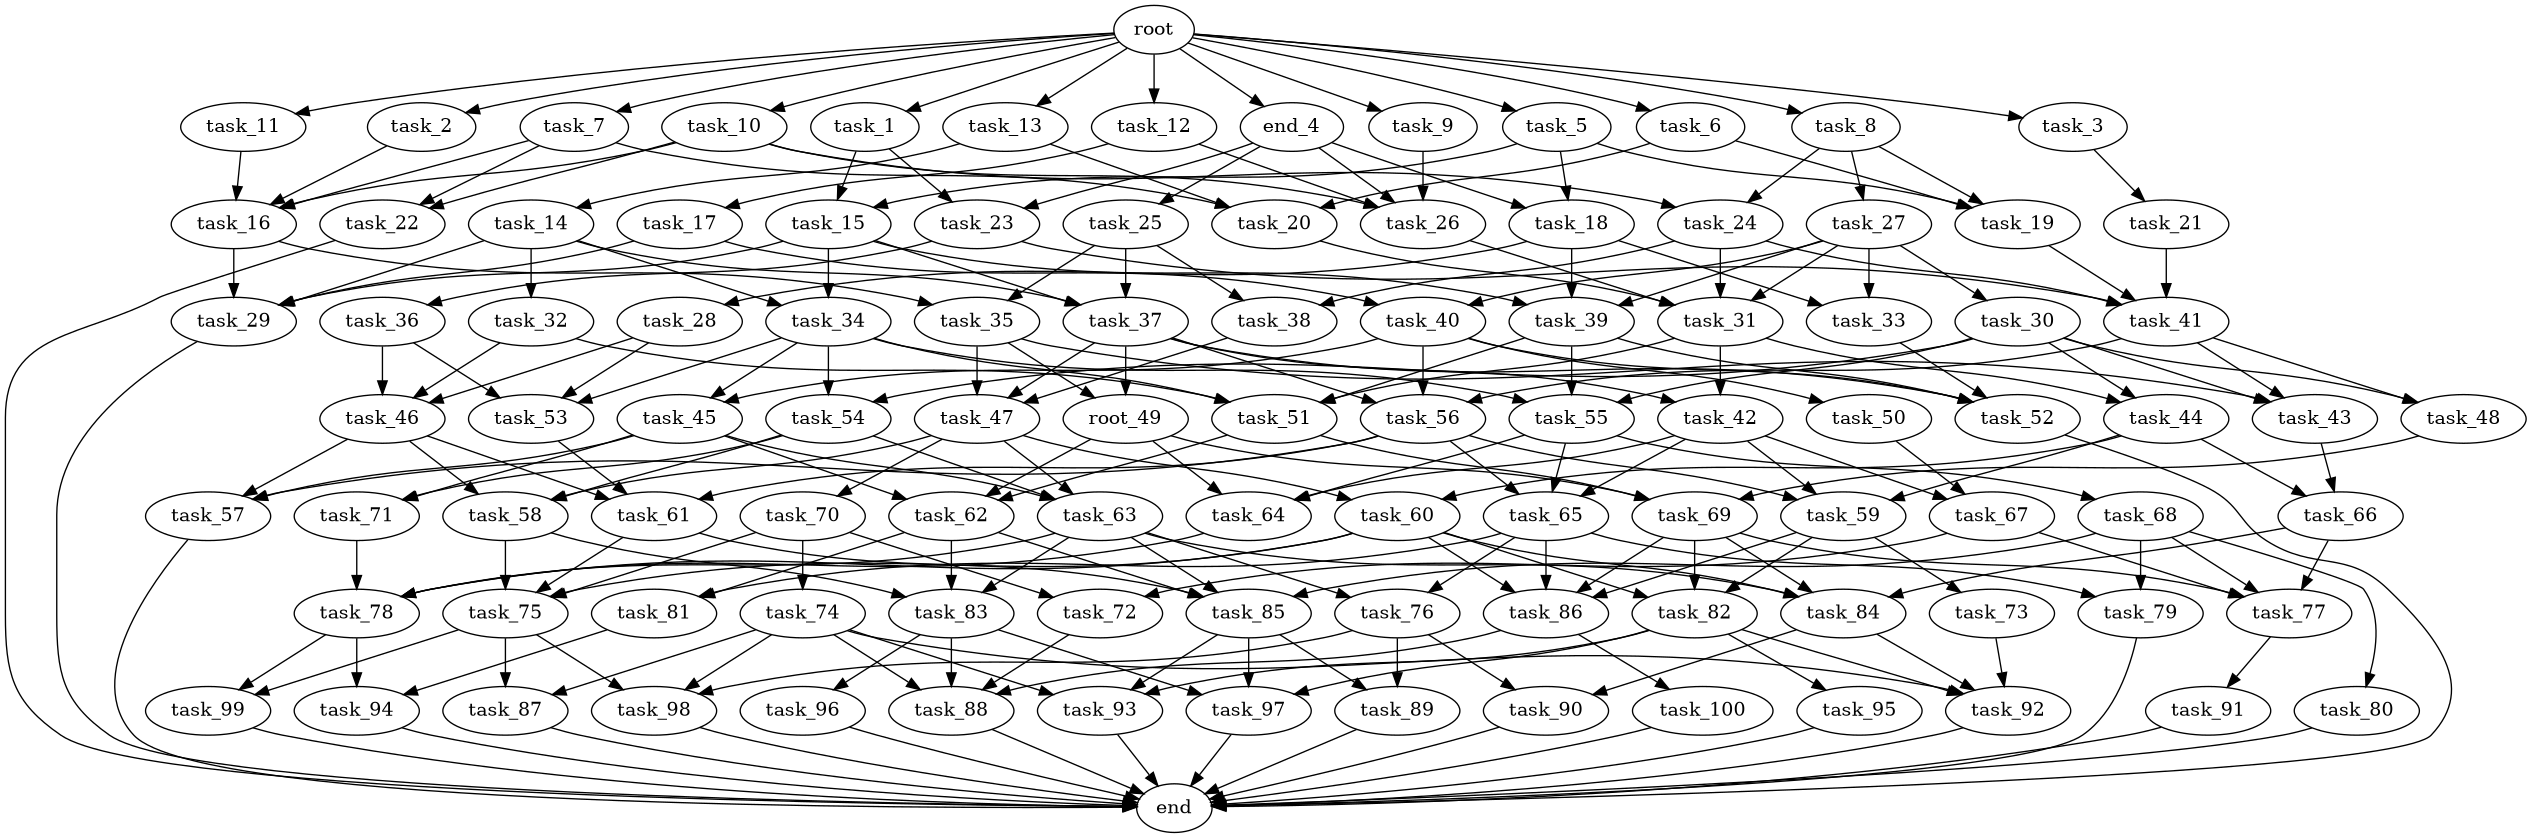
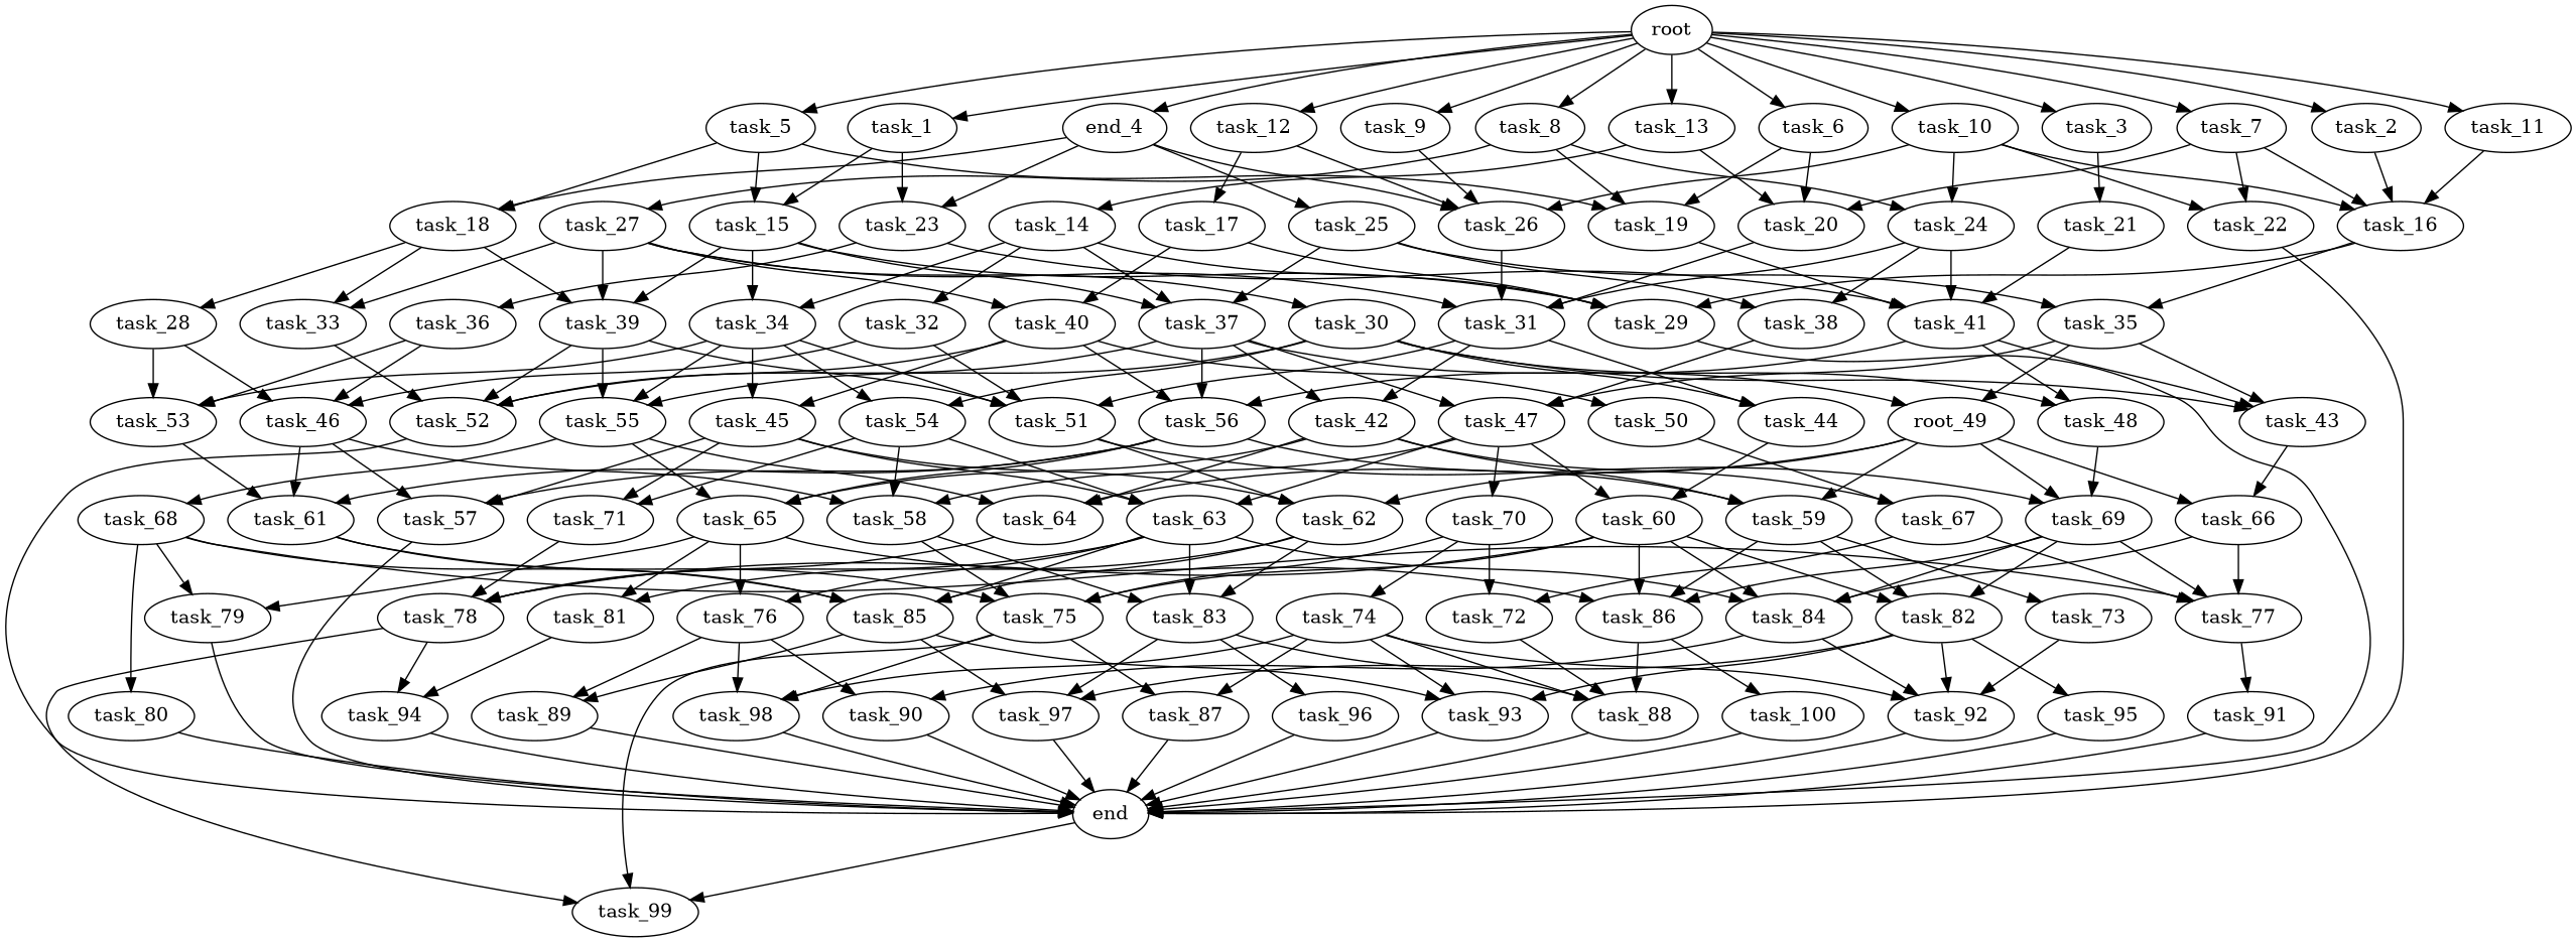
  digraph {
    task_66
    task_77
    task_84
    task_91
    task_92
    task_90
    task_71
    task_78
    task_94
    task_99
    task_79
    end
    task_27
    task_30
    task_40
    task_33
    task_39
    task_31
    task_54
    task_55
    task_44
    task_43
    task_48
    task_45
    task_56
    task_52
    task_50
    task_51
    task_42
    task_34
    task_53
    task_63
    task_62
    task_57
    task_61
    task_58
    task_65
    task_64
    task_68
    task_69
    task_82
    task_86
    task_95
    task_93
    task_97
    task_100
    task_88
    task_83
    task_76
    task_85
    task_96
    task_89
    task_98
    task_87
    task_26
    task_25
    task_38
    task_35
    task_37
    task_47
    n61 [label=root_49]
    task_60
    task_81
    task_75
    task_19
    task_41
    task_70
    task_72
    task_74
    task_29
    task_20
    task_59
    task_73
    task_15
    task_16
    task_10
    task_24
    task_22
    task_23
    task_36
    task_46
    task_28
    task_32
    n84 [label=end_4]
    task_18
    task_9
    task_14
    task_12
    task_17
    task_67
    task_11
    task_6
    root
    task_1
    task_13
    task_2
    task_5
    task_7
    task_3
    task_8
    task_21
    task_80
    task_66 -> task_77
    task_66 -> task_84
    task_77 -> task_91
    task_84 -> task_92
    task_84 -> task_90
    task_91 -> end
    task_92 -> end
    task_90 -> end
    task_71 -> task_78
    task_78 -> task_94
    task_78 -> task_99
    task_94 -> end
-   task_99 -> end
+   end -> task_99
    task_79 -> end
    task_27 -> task_30
    task_27 -> task_40
    task_27 -> task_33
    task_27 -> task_39
    task_27 -> task_31
    task_30 -> task_54
    task_30 -> task_55
    task_30 -> task_44
    task_30 -> task_43
    task_30 -> task_48
    task_40 -> task_45
    task_40 -> task_56
    task_40 -> task_52
    task_40 -> task_50
    task_33 -> task_52
    task_39 -> task_55
    task_39 -> task_52
    task_39 -> task_51
    task_31 -> task_44
    task_31 -> task_51
    task_31 -> task_42
    task_54 -> task_71
    task_54 -> task_63
    task_54 -> task_58
    task_55 -> task_65
    task_55 -> task_64
    task_55 -> task_68
    task_44 -> task_60
    task_43 -> task_66
    task_48 -> task_69
    task_45 -> task_71
    task_45 -> task_63
    task_45 -> task_62
    task_45 -> task_57
    task_56 -> task_57
    task_56 -> task_61
    task_56 -> task_65
    task_56 -> task_59
    task_52 -> end
    task_50 -> task_67
    task_51 -> task_62
    task_51 -> task_69
    task_42 -> task_65
    task_42 -> task_64
    task_42 -> task_59
    task_42 -> task_67
    task_34 -> task_54
    task_34 -> task_55
    task_34 -> task_45
    task_34 -> task_51
    task_34 -> task_53
    task_53 -> task_61
    task_63 -> task_84
    task_63 -> task_78
    task_63 -> task_83
    task_63 -> task_76
    task_63 -> task_85
    task_62 -> task_83
    task_62 -> task_85
    task_62 -> task_81
    task_57 -> end
    task_61 -> task_85
    task_61 -> task_75
    task_58 -> task_83
    task_58 -> task_75
    task_65 -> task_79
    task_65 -> task_86
    task_65 -> task_76
    task_65 -> task_81
    task_64 -> task_78
    task_68 -> task_77
    task_68 -> task_79
    task_68 -> task_85
    task_68 -> task_80
    task_69 -> task_77
    task_69 -> task_84
    task_69 -> task_82
    task_69 -> task_86
    task_82 -> task_92
    task_82 -> task_95
    task_82 -> task_93
    task_82 -> task_97
    task_86 -> task_100
    task_86 -> task_88
    task_95 -> end
    task_93 -> end
    task_97 -> end
    task_100 -> end
    task_88 -> end
    task_83 -> task_97
    task_83 -> task_88
    task_83 -> task_96
    task_76 -> task_90
    task_76 -> task_89
    task_76 -> task_98
    task_85 -> task_93
    task_85 -> task_97
    task_85 -> task_89
    task_96 -> end
    task_89 -> end
    task_98 -> end
    task_87 -> end
    task_26 -> task_31
    task_25 -> task_38
    task_25 -> task_35
    task_25 -> task_37
    task_38 -> task_47
    task_35 -> task_43
    task_35 -> task_47
    task_35 -> n61
    task_37 -> task_56
    task_37 -> task_52
    task_37 -> task_42
    task_37 -> task_47
    task_37 -> n61
    task_47 -> task_63
    task_47 -> task_58
    task_47 -> task_60
    task_47 -> task_70
-   task_44 -> task_66
+   n61 -> task_66
    n61 -> task_62
    n61 -> task_64
    n61 -> task_69
-   task_44 -> task_59
+   n61 -> task_59
    task_60 -> task_84
    task_60 -> task_78
    task_60 -> task_82
    task_60 -> task_86
    task_60 -> task_75
    task_81 -> task_94
    task_75 -> task_99
    task_75 -> task_98
    task_75 -> task_87
    task_19 -> task_41
    task_41 -> task_43
    task_41 -> task_48
    task_41 -> task_56
    task_70 -> task_75
    task_70 -> task_72
    task_70 -> task_74
    task_72 -> task_88
    task_74 -> task_92
    task_74 -> task_93
    task_74 -> task_88
    task_74 -> task_98
    task_74 -> task_87
    task_29 -> end
    task_20 -> task_31
    task_59 -> task_82
    task_59 -> task_86
    task_59 -> task_73
    task_73 -> task_92
    task_15 -> task_39
    task_15 -> task_34
    task_15 -> task_37
    task_15 -> task_29
    task_16 -> task_35
    task_16 -> task_29
    task_10 -> task_26
    task_10 -> task_16
    task_10 -> task_24
    task_10 -> task_22
    task_24 -> task_31
    task_24 -> task_38
    task_24 -> task_41
    task_22 -> end
    task_23 -> task_41
    task_23 -> task_36
    task_36 -> task_53
    task_36 -> task_46
    task_46 -> task_57
    task_46 -> task_61
    task_46 -> task_58
    task_28 -> task_53
    task_28 -> task_46
    task_32 -> task_51
    task_32 -> task_46
    n84 -> task_26
    n84 -> task_25
    n84 -> task_23
    n84 -> task_18
    task_18 -> task_33
    task_18 -> task_39
    task_18 -> task_28
    task_9 -> task_26
    task_14 -> task_34
    task_14 -> task_37
    task_14 -> task_29
    task_14 -> task_32
    task_12 -> task_26
    task_12 -> task_17
    task_17 -> task_40
    task_17 -> task_29
    task_67 -> task_77
    task_67 -> task_72
    task_11 -> task_16
    task_6 -> task_19
    task_6 -> task_20
    root -> task_10
    root -> n84
    root -> task_9
    root -> task_12
    root -> task_11
    root -> task_6
    root -> task_1
    root -> task_13
    root -> task_2
    root -> task_5
    root -> task_7
    root -> task_3
    root -> task_8
    task_1 -> task_15
    task_1 -> task_23
    task_13 -> task_20
    task_13 -> task_14
    task_2 -> task_16
    task_5 -> task_19
    task_5 -> task_15
    task_5 -> task_18
    task_7 -> task_20
    task_7 -> task_16
    task_7 -> task_22
    task_3 -> task_21
    task_8 -> task_27
    task_8 -> task_19
    task_8 -> task_24
    task_21 -> task_41
    task_80 -> end
  }
